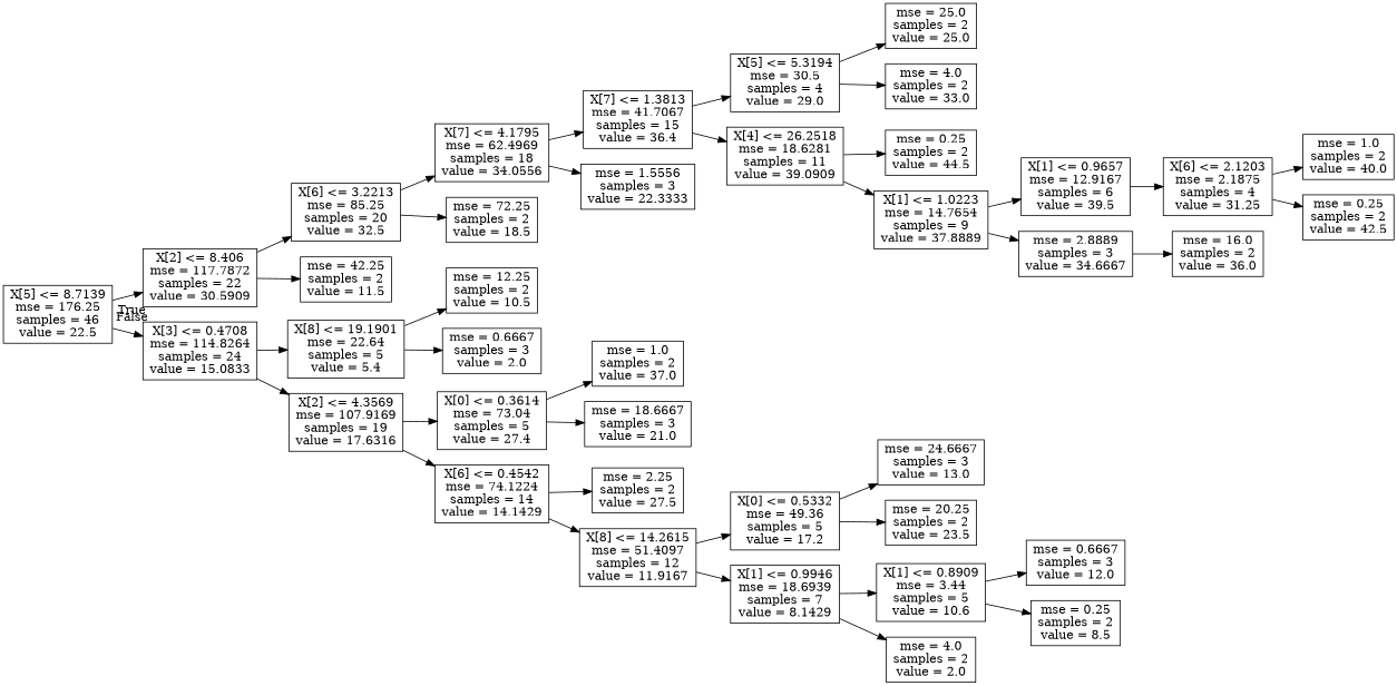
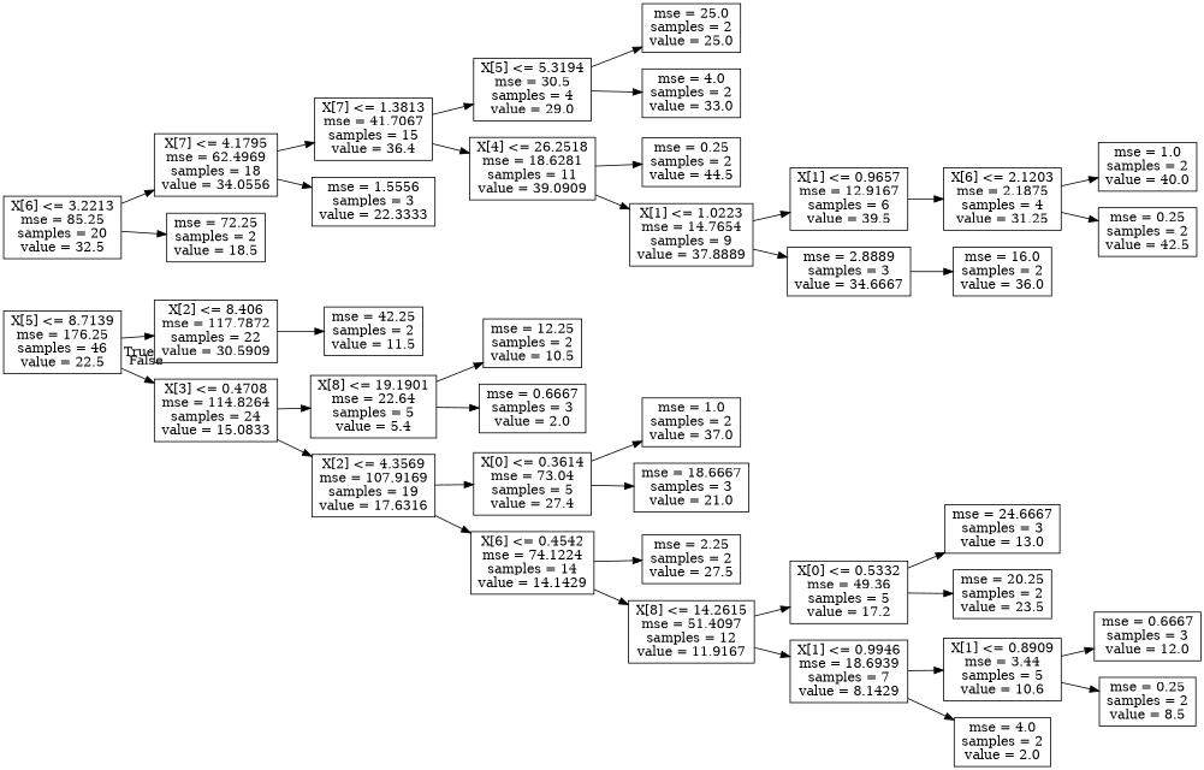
  digraph {
    rankdir=LR
    node [shape=box]
    n1 [label="X[5] <= 8.7139\nmse = 176.25\nsamples = 46\nvalue = 22.5"]
    n2 [label="X[2] <= 8.406\nmse = 117.7872\nsamples = 22\nvalue = 30.5909"]
    n3 [label="X[3] <= 0.4708\nmse = 114.8264\nsamples = 24\nvalue = 15.0833"]
    n4 [label="X[6] <= 3.2213\nmse = 85.25\nsamples = 20\nvalue = 32.5"]
    n5 [label="mse = 42.25\nsamples = 2\nvalue = 11.5"]
    n6 [label="X[8] <= 19.1901\nmse = 22.64\nsamples = 5\nvalue = 5.4"]
    n7 [label="X[2] <= 4.3569\nmse = 107.9169\nsamples = 19\nvalue = 17.6316"]
    n8 [label="X[7] <= 4.1795\nmse = 62.4969\nsamples = 18\nvalue = 34.0556"]
    n9 [label="mse = 72.25\nsamples = 2\nvalue = 18.5"]
    n10 [label="X[7] <= 1.3813\nmse = 41.7067\nsamples = 15\nvalue = 36.4"]
    n11 [label="mse = 1.5556\nsamples = 3\nvalue = 22.3333"]
    n12 [label="X[5] <= 5.3194\nmse = 30.5\nsamples = 4\nvalue = 29.0"]
    n13 [label="X[4] <= 26.2518\nmse = 18.6281\nsamples = 11\nvalue = 39.0909"]
    n14 [label="mse = 25.0\nsamples = 2\nvalue = 25.0"]
    n15 [label="mse = 4.0\nsamples = 2\nvalue = 33.0"]
    n16 [label="mse = 0.25\nsamples = 2\nvalue = 44.5"]
    n17 [label="X[1] <= 1.0223\nmse = 14.7654\nsamples = 9\nvalue = 37.8889"]
    n18 [label="X[1] <= 0.9657\nmse = 12.9167\nsamples = 6\nvalue = 39.5"]
    n19 [label="mse = 2.8889\nsamples = 3\nvalue = 34.6667"]
    n20 [label="X[6] <= 2.1203\nmse = 2.1875\nsamples = 4\nvalue = 31.25"]
    n21 [label="mse = 16.0\nsamples = 2\nvalue = 36.0"]
    n22 [label="mse = 1.0\nsamples = 2\nvalue = 40.0"]
    n23 [label="mse = 0.25\nsamples = 2\nvalue = 42.5"]
    n24 [label="mse = 12.25\nsamples = 2\nvalue = 10.5"]
    n25 [label="mse = 0.6667\nsamples = 3\nvalue = 2.0"]
    n26 [label="X[0] <= 0.3614\nmse = 73.04\nsamples = 5\nvalue = 27.4"]
    n27 [label="X[6] <= 0.4542\nmse = 74.1224\nsamples = 14\nvalue = 14.1429"]
    n28 [label="mse = 1.0\nsamples = 2\nvalue = 37.0"]
    n29 [label="mse = 18.6667\nsamples = 3\nvalue = 21.0"]
    n30 [label="mse = 2.25\nsamples = 2\nvalue = 27.5"]
    n31 [label="X[8] <= 14.2615\nmse = 51.4097\nsamples = 12\nvalue = 11.9167"]
    n32 [label="X[0] <= 0.5332\nmse = 49.36\nsamples = 5\nvalue = 17.2"]
    n33 [label="X[1] <= 0.9946\nmse = 18.6939\nsamples = 7\nvalue = 8.1429"]
    n34 [label="mse = 24.6667\nsamples = 3\nvalue = 13.0"]
    n35 [label="mse = 20.25\nsamples = 2\nvalue = 23.5"]
    n36 [label="X[1] <= 0.8909\nmse = 3.44\nsamples = 5\nvalue = 10.6"]
    n37 [label="mse = 4.0\nsamples = 2\nvalue = 2.0"]
    n38 [label="mse = 0.6667\nsamples = 3\nvalue = 12.0"]
    n39 [label="mse = 0.25\nsamples = 2\nvalue = 8.5"]
    n1 -> n2 [headlabel=True labelangle=45 labeldistance=2.5]
    n1 -> n3 [headlabel=False labelangle=-45 labeldistance=2.5]
-   n2 -> n4
    n2 -> n5
    n3 -> n6
    n3 -> n7
    n4 -> n8
    n4 -> n9
    n6 -> n24
    n6 -> n25
    n7 -> n26
    n7 -> n27
    n8 -> n10
    n8 -> n11
    n10 -> n12
    n10 -> n13
    n12 -> n14
    n12 -> n15
    n13 -> n16
    n13 -> n17
    n17 -> n18
    n17 -> n19
    n18 -> n20
    n19 -> n21
    n20 -> n22
    n20 -> n23
    n26 -> n28
    n26 -> n29
    n27 -> n30
    n27 -> n31
    n31 -> n32
    n31 -> n33
    n32 -> n34
    n32 -> n35
    n33 -> n36
    n33 -> n37
    n36 -> n38
    n36 -> n39
  }
